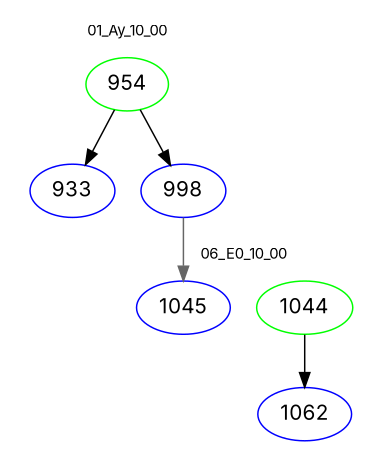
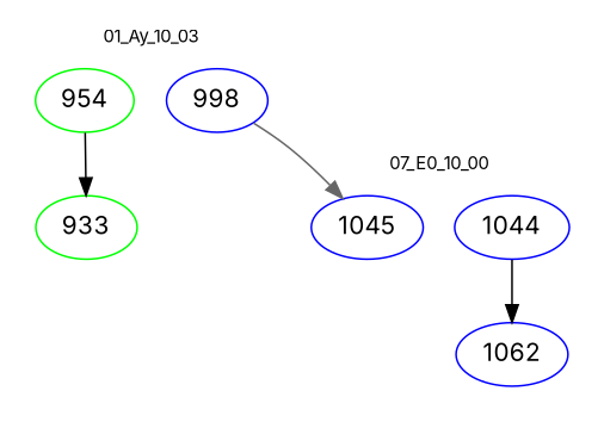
  digraph {
    fontname=Inter
    node [color=blue fontname=Inter]
    edge [color=black fontname=Inter]
    n1 [color=green label=954]
-   n2 [label=933]
+   n2 [color=green label=933]
    n3 [label=998]
-   n4 [color=green label=1044]
+   n4 [label=1044]
    n5 [label=1062]
    n6 [label=1045]
    subgraph cluster_1 {
      color=white
      fontsize=10
-     label="01_Ay_10_00"
+     label="01_Ay_10_03"
      n1
      n2
      n3
    }
    subgraph cluster_2 {
      color=white
      fontsize=10
-     label="06_E0_10_00"
+     label="07_E0_10_00"
      n4
      n5
      n6
    }
    n1 -> n2
-   n1 -> n3
    n3 -> n6 [color=gray40]
    n4 -> n5
  }
